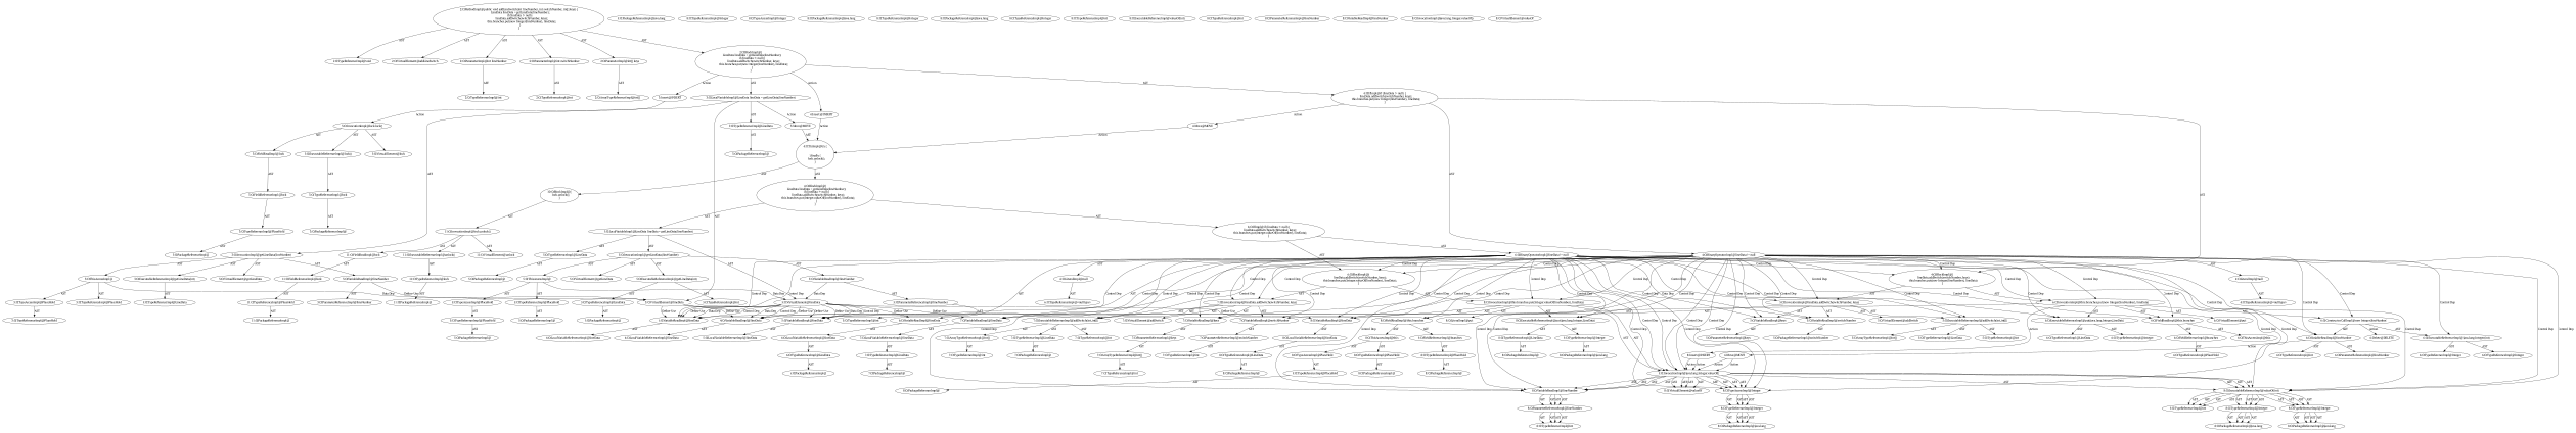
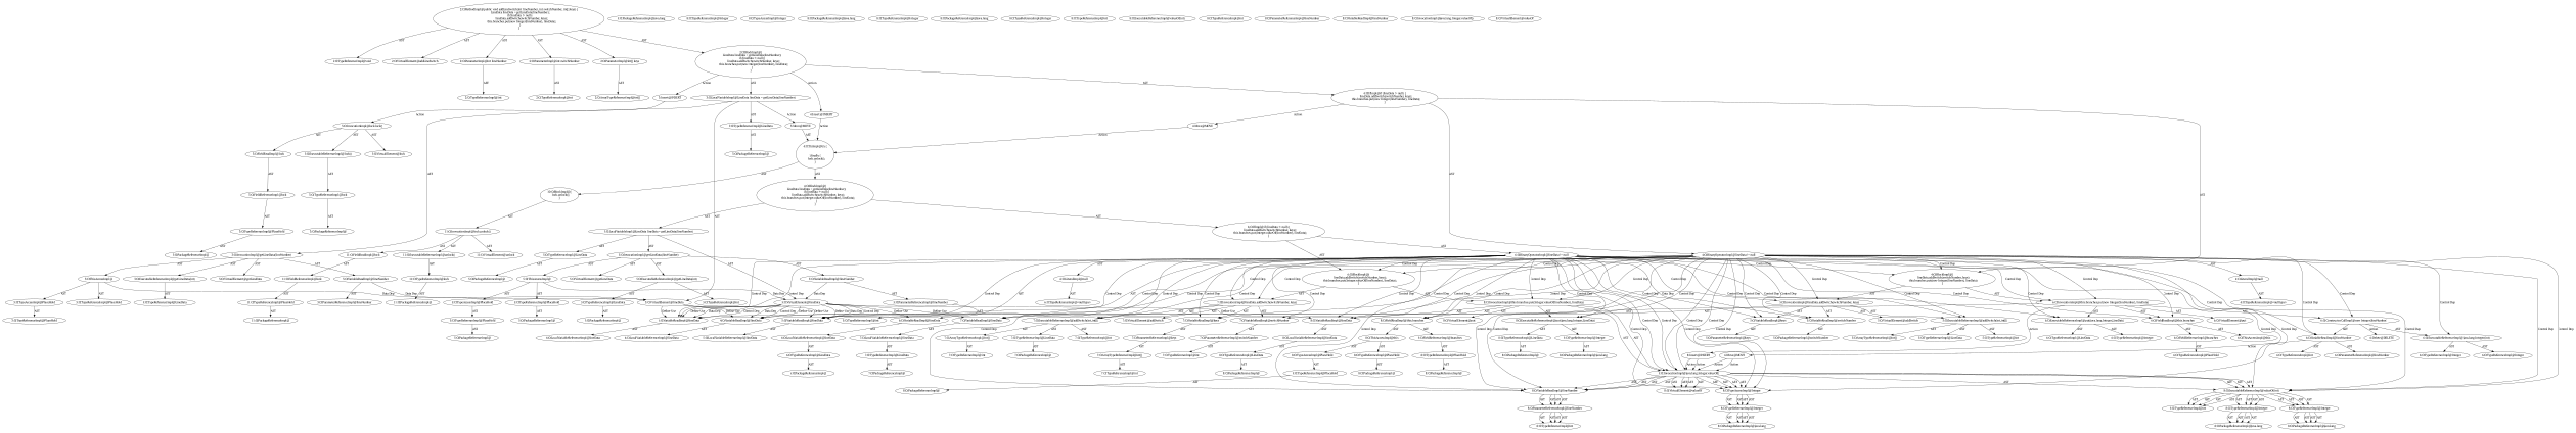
  digraph {
    fontname="PT Serif"
    node [fontname="PT Serif" shape=ellipse]
    edge [fontname="PT Serif"]
    n1 [label="2:CtTypeReferenceImpl@void"]
    n2 [label="2:CtVirtualElement@addLineSwitch"]
    n3 [label="2:CtParameterImpl@int lineNumber"]
    n4 [label="2:CtTypeReferenceImpl@int"]
    n5 [label="2:CtParameterImpl@int switchNumber"]
    n6 [label="2:CtTypeReferenceImpl@int"]
    n7 [label="2:CtParameterImpl@int[] keys"]
    n8 [label="2:CtArrayTypeReferenceImpl@int[]"]
    n9 [label="3:CtTypeReferenceImpl@LineData"]
    n10 [label="3:CtPackageReferenceImpl@"]
    n11 [label="3:CtExecutableReferenceImpl@getLineData(int)"]
    n12 [label="3:CtTypeReferenceImpl@LineData"]
    n13 [label="3:CtVirtualElement@getLineData"]
    n14 [label="3:CtTypeAccessImpl@PlaceHold"]
    n15 [label="3:CtTypeReferenceImpl@PlaceHold"]
    n16 [label="3:CtThisAccessImpl@"]
    n17 [label="3:CtTypeReferenceImpl@PlaceHold"]
    n18 [label="3:CtVirtualElement@lineData"]
    n19 [label="4:CtVariableReadImpl@lineData"]
    n20 [label="5:CtVariableReadImpl@lineData"]
    n21 [label="6:CtVariableReadImpl@lineData"]
    n22 [label="3:CtVariableReadImpl@lineNumber"]
    n23 [label="3:CtParameterReferenceImpl@lineNumber"]
    n24 [label="3:CtInvocationImpl@getLineData(lineNumber)"]
    n25 [label="4:CtLocalVariableReferenceImpl@lineData"]
    n26 [label="5:CtLocalVariableReferenceImpl@lineData"]
    n27 [label="6:CtLocalVariableReferenceImpl@lineData"]
    n28 [label="3:CtLocalVariableImpl@LineData lineData = getLineData(lineNumber)"]
    n29 [label="3:Move@MOVE"]
    n30 [label="4:CtTryImpl@try \{\n\n\n\} finally \{\n    lock.unlock();\n\}"]
    n31 [label="4:CtLiteralImpl@null"]
    n32 [label="4:CtTypeReferenceImpl@<nulltype>"]
    n33 [label="4:CtBinaryOperatorImpl@lineData != null"]
    n34 [label="5:CtExecutableReferenceImpl@addSwitch(int,int[])"]
    n35 [label="5:CtVariableReadImpl@switchNumber"]
    n36 [label="5:CtVariableReadImpl@keys"]
    n37 [label="5:CtInvocationImpl@lineData.addSwitch(switchNumber, keys)"]
    n38 [label="6:CtExecutableReferenceImpl@put(java.lang.Integer,LineData)"]
    n39 [label="6:CtFieldReadImpl@this.branches"]
    n40 [label="6:CtExecutableReferenceImpl@java.lang.Integer(int)"]
    n41 [label="6:CtVariableReadImpl@lineNumber"]
    n42 [label="6:CtConstructorCallImpl@new Integer(lineNumber)"]
    n43 [label="6:CtInvocationImpl@this.branches.put(new Integer(lineNumber), lineData)"]
    n44 [label="4:CtBlockImpl@\{\n    lineData.addSwitch(switchNumber, keys);\n    this.branches.put(new Integer(lineNumber), lineData);\n\}"]
    n45 [label="7:CtVariableReadImpl@lineData"]
    n46 [label="7:CtExecutableReferenceImpl@addSwitch(int,int[])"]
    n47 [label="7:CtVariableReadImpl@switchNumber"]
    n48 [label="7:CtVariableReadImpl@keys"]
    n49 [label="7:CtInvocationImpl@lineData.addSwitch(switchNumber, keys)"]
    n50 [label="8:CtFieldReadImpl@this.branches"]
    n51 [label="8:CtExecutableReferenceImpl@put(java.lang.Integer,LineData)"]
    n52 [label="8:CtVariableReadImpl@lineData"]
    n53 [label="8:CtInvocationImpl@this.branches.put(Integer.valueOf(lineNumber), lineData)"]
    n54 [label="6:CtBlockImpl@\{\n    lineData.addSwitch(switchNumber, keys);\n    this.branches.put(Integer.valueOf(lineNumber), lineData);\n\}"]
    n55 [label="8:CtTypeAccessImpl@Integer"]
    n56 [label="8:CtExecutableReferenceImpl@valueOf(int)"]
    n57 [label="8:CtVariableReadImpl@lineNumber"]
    n58 [label="8:CtInvocationImpl@java.lang.Integer.valueOf()"]
    n59 [label="5:CtTypeReferenceImpl@LineData"]
    n60 [label="5:CtTypeReferenceImpl@int"]
    n61 [label="5:CtArrayTypeReferenceImpl@int[]"]
    n62 [label="5:CtPackageReferenceImpl@switchNumber"]
    n63 [label="5:CtParameterReferenceImpl@keys"]
    n64 [label="5:CtVirtualElement@addSwitch"]
    n65 [label="6:CtTypeReferenceImpl@Integer"]
    n66 [label="6:CtTypeReferenceImpl@LineData"]
    n67 [label="6:CtFieldReferenceImpl@branches"]
    n68 [label="6:CtThisAccessImpl@this"]
    n69 [label="6:CtTypeReferenceImpl@Integer"]
    n70 [label="6:CtTypeReferenceImpl@Integer"]
    n71 [label="6:CtTypeReferenceImpl@int"]
    n72 [label="6:CtParameterReferenceImpl@lineNumber"]
    n73 [label="6:Move@MOVE"]
    n74 [label="6:Delete@DELETE"]
    n75 [label="6:CtVirtualElement@put"]
    n76 [label="8:Insert@INSERT"]
    n77 [label="7:CtLocalVariableReferenceImpl@lineData"]
    n78 [label="7:CtTypeReferenceImpl@LineData"]
    n79 [label="7:CtTypeReferenceImpl@int"]
    n80 [label="7:CtArrayTypeReferenceImpl@int[]"]
    n81 [label="7:CtParameterReferenceImpl@switchNumber"]
    n82 [label="7:CtParameterReferenceImpl@keys"]
    n83 [label="7:CtVirtualElement@addSwitch"]
    n84 [label="8:CtThisAccessImpl@this"]
    n85 [label="8:CtFieldReferenceImpl@branches"]
    n86 [label="8:CtTypeReferenceImpl@Integer"]
    n87 [label="8:CtTypeReferenceImpl@LineData"]
    n88 [label="8:CtLocalVariableReferenceImpl@lineData"]
-   n89 [label="8:CtLiteralImpl@put"]
+   n89 [label="8:CtVirtualElement@put"]
    n90 [label="8:CtTypeReferenceImpl@Integer"]
    n91 [label="8:CtTypeReferenceImpl@Integer"]
    n92 [label="8:CtTypeReferenceImpl@Integer"]
    n93 [label="8:CtTypeReferenceImpl@int"]
    n94 [label="8:CtParameterReferenceImpl@lineNumber"]
    n95 [label="8:CtVirtualElement@valueOf"]
    n96 [label="6:CtTypeReferenceImpl@PlaceHold"]
    n97 [label="4:CtIfImpl@if (lineData != null) \{\n    lineData.addSwitch(switchNumber, keys);\n    this.branches.put(new Integer(lineNumber), lineData);\n\}"]
    n98 [label="4:Move@MOVE"]
    n99 [label="2:CtBlockImpl@\{\n    LineData lineData = getLineData(lineNumber);\n    if (lineData != null) \{\n        lineData.addSwitch(switchNumber, keys);\n        this.branches.put(new Integer(lineNumber), lineData);\n    \}\n\}"]
    n100 [label="3:Insert@INSERT"]
    n101 [label="4:Insert@INSERT"]
    n102 [label="3:CtInvocationImpl@lock.lock()"]
    n103 [label="2:CtMethodImpl@public void addLineSwitch(int lineNumber, int switchNumber, int[] keys) \{\n    LineData lineData = getLineData(lineNumber);\n    if (lineData != null) \{\n        lineData.addSwitch(switchNumber, keys);\n        this.branches.put(new Integer(lineNumber), lineData);\n    \}\n\}"]
    n104 [label="3:CtFieldReadImpl@lock"]
    n105 [label="3:CtExecutableReferenceImpl@lock()"]
    n106 [label="3:CtVirtualElement@lock"]
    n107 [label="3:CtPackageReferenceImpl@"]
    n108 [label="3:CtTypeReferenceImpl@PlaceHold"]
    n109 [label="3:CtFieldReferenceImpl@lock"]
    n110 [label="3:CtPackageReferenceImpl@"]
    n111 [label="3:CtTypeReferenceImpl@lock"]
    n112 [label="4:CtBlockImpl@\{\n    LineData lineData = getLineData(lineNumber);\n    if (lineData != null) \{\n        lineData.addSwitch(switchNumber, keys);\n        this.branches.put(Integer.valueOf(lineNumber), lineData);\n    \}\n\}"]
    n113 [label="10:CtBlockImpl@\{\n    lock.unlock();\n\}"]
    n114 [label="5:CtPackageReferenceImpl@"]
    n115 [label="5:CtTypeReferenceImpl@LineData"]
    n116 [label="5:CtPackageReferenceImpl@"]
    n117 [label="5:CtTypeReferenceImpl@PlaceHold"]
    n118 [label="5:CtPackageReferenceImpl@"]
    n119 [label="5:CtTypeReferenceImpl@PlaceHold"]
    n120 [label="5:CtTypeAccessImpl@PlaceHold"]
    n121 [label="5:CtThisAccessImpl@"]
    n122 [label="5:CtVirtualElement@lineData"]
    n123 [label="6:CtVariableReadImpl@lineData"]
    n124 [label="5:CtPackageReferenceImpl@"]
    n125 [label="5:CtTypeReferenceImpl@LineData"]
    n126 [label="5:CtTypeReferenceImpl@int"]
    n127 [label="5:CtExecutableReferenceImpl@getLineData(int)"]
    n128 [label="5:CtTypeReferenceImpl@int"]
    n129 [label="5:CtParameterReferenceImpl@lineNumber"]
    n130 [label="5:CtVariableReadImpl@lineNumber"]
    n131 [label="5:CtInvocationImpl@getLineData(lineNumber)"]
    n132 [label="5:CtVirtualElement@getLineData"]
    n133 [label="5:CtLocalVariableImpl@LineData lineData = getLineData(lineNumber)"]
    n134 [label="6:CtLocalVariableReferenceImpl@lineData"]
    n135 [label="6:CtPackageReferenceImpl@"]
    n136 [label="6:CtTypeReferenceImpl@LineData"]
    n137 [label="6:CtTypeReferenceImpl@<nulltype>"]
    n138 [label="6:CtLiteralImpl@null"]
    n139 [label="6:CtBinaryOperatorImpl@lineData != null"]
    n140 [label="7:CtPackageReferenceImpl@"]
    n141 [label="7:CtTypeReferenceImpl@LineData"]
    n142 [label="7:CtPackageReferenceImpl@"]
    n143 [label="7:CtTypeReferenceImpl@int"]
    n144 [label="7:CtTypeReferenceImpl@int"]
    n145 [label="7:CtTypeReferenceImpl@int"]
    n146 [label="7:CtArrayTypeReferenceImpl@int[]"]
    n147 [label="8:CtPackageReferenceImpl@"]
    n148 [label="8:CtTypeReferenceImpl@PlaceHold"]
    n149 [label="8:CtPackageReferenceImpl@"]
    n150 [label="8:CtTypeReferenceImpl@PlaceHold"]
    n151 [label="8:CtTypeAccessImpl@PlaceHold"]
    n152 [label="8:CtPackageReferenceImpl@"]
    n153 [label="8:CtTypeReferenceImpl@PlaceHold"]
    n154 [label="8:CtPackageReferenceImpl@java.lang"]
    n155 [label="8:CtPackageReferenceImpl@"]
    n156 [label="8:CtPackageReferenceImpl@java.lang"]
    n157 [label="8:CtTypeReferenceImpl@Integer"]
    n158 [label="8:CtTypeAccessImpl@Integer"]
    n159 [label="8:CtPackageReferenceImpl@java.lang"]
    n160 [label="8:CtTypeReferenceImpl@Integer"]
    n161 [label="8:CtPackageReferenceImpl@java.lang"]
    n162 [label="8:CtTypeReferenceImpl@Integer"]
    n163 [label="8:CtTypeReferenceImpl@int"]
    n164 [label="8:CtExecutableReferenceImpl@valueOf(int)"]
    n165 [label="8:CtTypeReferenceImpl@int"]
    n166 [label="8:CtParameterReferenceImpl@lineNumber"]
    n167 [label="8:CtVariableReadImpl@lineNumber"]
    n168 [label="8:CtInvocationImpl@java.lang.Integer.valueOf()"]
    n169 [label="8:CtVirtualElement@valueOf"]
    n170 [label="8:CtPackageReferenceImpl@"]
    n171 [label="8:CtTypeReferenceImpl@LineData"]
    n172 [label="6:CtIfImpl@if (lineData != null) \{\n    lineData.addSwitch(switchNumber, keys);\n    this.branches.put(Integer.valueOf(lineNumber), lineData);\n\}"]
    n173 [label="11:CtPackageReferenceImpl@"]
    n174 [label="11:CtTypeReferenceImpl@PlaceHold"]
    n175 [label="11:CtFieldReferenceImpl@lock"]
    n176 [label="11:CtFieldReadImpl@lock"]
    n177 [label="11:CtPackageReferenceImpl@"]
    n178 [label="11:CtTypeReferenceImpl@lock"]
    n179 [label="11:CtExecutableReferenceImpl@unlock()"]
    n180 [label="11:CtInvocationImpl@lock.unlock()"]
    n181 [label="11:CtVirtualElement@unlock"]
    n182 [label="8:CtPackageReferenceImpl@java.lang"]
    n183 [label="8:CtPackageReferenceImpl@java.lang"]
    n184 [label="8:CtPackageReferenceImpl@java.lang"]
    n185 [label="8:CtTypeReferenceImpl@int"]
    n3 -> n4 [label=AST]
    n5 -> n6 [label=AST]
    n7 -> n8 [label=AST]
    n9 -> n10 [label=AST]
    n11 -> n12 [label=AST]
    n14 -> n15 [label=AST]
    n16 -> n14 [label=AST]
    n16 -> n17 [label=AST]
    n16 -> n18 [label="Data Dep"]
    n18 -> n19 [label="Define-Use"]
    n18 -> n20 [label="Define-Use"]
    n18 -> n21 [label="Define-Use"]
    n19 -> n25 [label=AST]
    n20 -> n26 [label=AST]
    n21 -> n27 [label=AST]
-   n22 -> n18 [label="Define-Use"]
+   n22 -> n18 [label="Data Dep"]
    n22 -> n23 [label=AST]
    n24 -> n11 [label=AST]
    n24 -> n13 [label=AST]
    n24 -> n16 [label=AST]
    n24 -> n22 [label=AST]
    n28 -> n9 [label=AST]
    n28 -> n18 [label=AST]
    n28 -> n24 [label=AST]
    n28 -> n29 [label=Action]
    n29 -> n30 [label=AST]
    n30 -> n112 [label=AST]
    n30 -> n113 [label=AST]
    n31 -> n32 [label=AST]
    n33 -> n19 [label=AST]
    n33 -> n20 [label="Control Dep"]
    n33 -> n21 [label="Control Dep"]
    n33 -> n31 [label=AST]
    n33 -> n34 [label="Control Dep"]
    n33 -> n35 [label="Control Dep"]
    n33 -> n36 [label="Control Dep"]
    n33 -> n37 [label="Control Dep"]
    n33 -> n38 [label="Control Dep"]
    n33 -> n39 [label="Control Dep"]
    n33 -> n40 [label="Control Dep"]
    n33 -> n41 [label="Control Dep"]
    n33 -> n42 [label="Control Dep"]
    n33 -> n43 [label="Control Dep"]
    n33 -> n44 [label="Control Dep"]
    n33 -> n45 [label="Control Dep"]
    n33 -> n46 [label="Control Dep"]
    n33 -> n47 [label="Control Dep"]
    n33 -> n48 [label="Control Dep"]
    n33 -> n49 [label="Control Dep"]
+   n33 -> n50 [label="Control Dep"]
    n33 -> n51 [label="Control Dep"]
    n33 -> n52 [label="Control Dep"]
    n33 -> n53 [label="Control Dep"]
    n33 -> n54 [label="Control Dep"]
    n33 -> n55 [label="Control Dep"]
    n33 -> n55 [label="Control Dep"]
    n33 -> n56 [label="Control Dep"]
    n33 -> n56 [label="Control Dep"]
    n33 -> n57 [label="Control Dep"]
    n33 -> n57 [label="Control Dep"]
    n33 -> n58 [label="Control Dep"]
    n33 -> n58 [label="Control Dep"]
    n34 -> n59 [label=AST]
    n34 -> n60 [label=AST]
    n34 -> n61 [label=AST]
    n35 -> n62 [label=AST]
    n36 -> n63 [label=AST]
    n37 -> n20 [label=AST]
    n37 -> n34 [label=AST]
    n37 -> n35 [label=AST]
    n37 -> n36 [label=AST]
    n37 -> n64 [label=AST]
    n38 -> n65 [label=AST]
    n38 -> n66 [label=AST]
    n39 -> n67 [label=AST]
    n39 -> n68 [label=AST]
    n40 -> n69 [label=AST]
    n40 -> n70 [label=AST]
    n41 -> n71 [label=AST]
    n41 -> n72 [label=AST]
    n41 -> n73 [label=Action]
    n42 -> n40 [label=AST]
    n42 -> n41 [label=AST]
    n42 -> n74 [label=Action]
    n43 -> n21 [label=AST]
    n43 -> n38 [label=AST]
    n43 -> n39 [label=AST]
    n43 -> n42 [label=AST]
    n43 -> n75 [label=AST]
    n43 -> n76 [label=Action]
    n44 -> n37 [label=AST]
    n44 -> n43 [label=AST]
    n45 -> n77 [label=AST]
    n46 -> n78 [label=AST]
    n46 -> n79 [label=AST]
    n46 -> n80 [label=AST]
    n47 -> n81 [label=AST]
    n48 -> n82 [label=AST]
    n49 -> n45 [label=AST]
    n49 -> n46 [label=AST]
    n49 -> n47 [label=AST]
    n49 -> n48 [label=AST]
    n49 -> n83 [label=AST]
    n50 -> n84 [label=AST]
    n50 -> n85 [label=AST]
    n51 -> n86 [label=AST]
    n51 -> n87 [label=AST]
    n52 -> n88 [label=AST]
    n53 -> n50 [label=AST]
    n53 -> n51 [label=AST]
    n53 -> n52 [label=AST]
    n53 -> n58 [label=AST]
    n53 -> n58 [label=AST]
    n53 -> n89 [label=AST]
    n54 -> n49 [label=AST]
    n54 -> n53 [label=AST]
    n55 -> n90 [label=AST]
    n55 -> n90 [label=AST]
    n55 -> n90 [label=AST]
    n55 -> n90 [label=AST]
    n56 -> n91 [label=AST]
    n56 -> n91 [label=AST]
    n56 -> n91 [label=AST]
    n56 -> n91 [label=AST]
    n56 -> n92 [label=AST]
    n56 -> n92 [label=AST]
    n56 -> n92 [label=AST]
    n56 -> n92 [label=AST]
    n56 -> n93 [label=AST]
    n56 -> n93 [label=AST]
    n56 -> n93 [label=AST]
    n56 -> n93 [label=AST]
    n57 -> n94 [label=AST]
    n57 -> n94 [label=AST]
    n57 -> n94 [label=AST]
    n57 -> n94 [label=AST]
    n58 -> n55 [label=AST]
    n58 -> n55 [label=AST]
    n58 -> n55 [label=AST]
    n58 -> n55 [label=AST]
    n58 -> n56 [label=AST]
    n58 -> n56 [label=AST]
    n58 -> n56 [label=AST]
    n58 -> n56 [label=AST]
    n58 -> n57 [label=AST]
    n58 -> n57 [label=AST]
    n58 -> n57 [label=AST]
    n58 -> n57 [label=AST]
    n58 -> n95 [label=AST]
    n58 -> n95 [label=AST]
    n58 -> n95 [label=AST]
    n58 -> n95 [label=AST]
    n67 -> n96 [label=AST]
    n73 -> n58 [label=Action]
    n73 -> n58 [label=Action]
    n76 -> n58 [label=Action]
    n76 -> n58 [label=Action]
    n77 -> n141 [label=AST]
    n78 -> n142 [label=AST]
    n80 -> n143 [label=AST]
    n81 -> n144 [label=AST]
    n82 -> n146 [label=AST]
    n84 -> n148 [label=AST]
    n84 -> n151 [label=AST]
    n85 -> n153 [label=AST]
    n86 -> n154 [label=AST]
    n87 -> n155 [label=AST]
    n88 -> n171 [label=AST]
    n90 -> n182 [label=AST]
    n90 -> n182 [label=AST]
    n90 -> n182 [label=AST]
    n90 -> n182 [label=AST]
    n91 -> n183 [label=AST]
    n91 -> n183 [label=AST]
    n91 -> n183 [label=AST]
    n91 -> n183 [label=AST]
    n92 -> n184 [label=AST]
    n92 -> n184 [label=AST]
    n92 -> n184 [label=AST]
    n92 -> n184 [label=AST]
    n94 -> n185 [label=AST]
    n94 -> n185 [label=AST]
    n94 -> n185 [label=AST]
    n94 -> n185 [label=AST]
    n97 -> n33 [label=AST]
    n97 -> n44 [label=AST]
    n97 -> n98 [label=Action]
    n98 -> n30 [label=Action]
    n99 -> n28 [label=AST]
    n99 -> n97 [label=AST]
    n99 -> n100 [label=Action]
    n99 -> n101 [label=Action]
    n100 -> n102 [label=Action]
    n101 -> n30 [label=Action]
    n102 -> n104 [label=AST]
    n102 -> n105 [label=AST]
    n102 -> n106 [label=AST]
    n103 -> n1 [label=AST]
    n103 -> n2 [label=AST]
    n103 -> n3 [label=AST]
    n103 -> n5 [label=AST]
    n103 -> n7 [label=AST]
    n103 -> n99 [label=AST]
    n104 -> n109 [label=AST]
    n105 -> n111 [label=AST]
    n108 -> n107 [label=AST]
    n109 -> n108 [label=AST]
    n111 -> n110 [label=AST]
    n112 -> n133 [label=AST]
    n112 -> n172 [label=AST]
    n113 -> n180 [label=AST]
    n115 -> n114 [label=AST]
    n117 -> n116 [label=AST]
    n119 -> n118 [label=AST]
    n120 -> n119 [label=AST]
    n121 -> n117 [label=AST]
    n121 -> n120 [label=AST]
    n121 -> n122 [label="Data Dep"]
    n122 -> n19 [label="Define-Use"]
    n122 -> n19 [label="Data Dep"]
    n122 -> n19 [label="Control Dep"]
    n122 -> n20 [label="Define-Use"]
    n122 -> n20 [label="Data Dep"]
    n122 -> n20 [label="Control Dep"]
    n122 -> n21 [label="Define-Use"]
    n122 -> n21 [label="Data Dep"]
    n122 -> n21 [label="Control Dep"]
    n122 -> n45 [label="Define-Use"]
    n122 -> n52 [label="Define-Use"]
    n122 -> n123 [label="Define-Use"]
    n123 -> n134 [label=AST]
    n125 -> n124 [label=AST]
    n127 -> n125 [label=AST]
    n127 -> n126 [label=AST]
    n129 -> n128 [label=AST]
    n130 -> n122 [label="Data Dep"]
    n130 -> n129 [label=AST]
    n131 -> n121 [label=AST]
    n131 -> n127 [label=AST]
    n131 -> n130 [label=AST]
    n131 -> n132 [label=AST]
    n133 -> n115 [label=AST]
    n133 -> n122 [label=AST]
    n133 -> n131 [label=AST]
    n134 -> n136 [label=AST]
    n136 -> n135 [label=AST]
    n138 -> n137 [label=AST]
+   n139 -> n20 [label="Control Dep"]
    n139 -> n21 [label="Control Dep"]
    n139 -> n34 [label="Control Dep"]
    n139 -> n35 [label="Data Dep"]
    n139 -> n36 [label="Control Dep"]
    n139 -> n37 [label="Control Dep"]
    n139 -> n38 [label="Control Dep"]
    n139 -> n39 [label="Control Dep"]
    n139 -> n41 [label="Control Dep"]
    n139 -> n43 [label="Control Dep"]
    n139 -> n44 [label="Control Dep"]
    n139 -> n45 [label="Control Dep"]
    n139 -> n46 [label="Control Dep"]
    n139 -> n47 [label="Control Dep"]
    n139 -> n48 [label="Control Dep"]
    n139 -> n49 [label="Control Dep"]
    n139 -> n50 [label="Control Dep"]
    n139 -> n51 [label="Control Dep"]
    n139 -> n52 [label="Control Dep"]
    n139 -> n53 [label="Control Dep"]
    n139 -> n54 [label="Control Dep"]
    n139 -> n55 [label="Control Dep"]
    n139 -> n55 [label="Control Dep"]
    n139 -> n56 [label="Control Dep"]
    n139 -> n56 [label="Control Dep"]
    n139 -> n57 [label="Control Dep"]
    n139 -> n57 [label="Control Dep"]
    n139 -> n58 [label="Control Dep"]
    n139 -> n58 [label="Control Dep"]
    n139 -> n123 [label=AST]
    n139 -> n138 [label=AST]
    n141 -> n140 [label=AST]
    n146 -> n145 [label=AST]
    n148 -> n147 [label=AST]
    n150 -> n149 [label=AST]
    n151 -> n150 [label=AST]
    n153 -> n152 [label=AST]
    n171 -> n170 [label=AST]
    n172 -> n54 [label=AST]
    n172 -> n139 [label=AST]
    n174 -> n173 [label=AST]
    n175 -> n174 [label=AST]
    n176 -> n175 [label=AST]
    n178 -> n177 [label=AST]
    n179 -> n178 [label=AST]
    n180 -> n176 [label=AST]
    n180 -> n179 [label=AST]
    n180 -> n181 [label=AST]
  }
